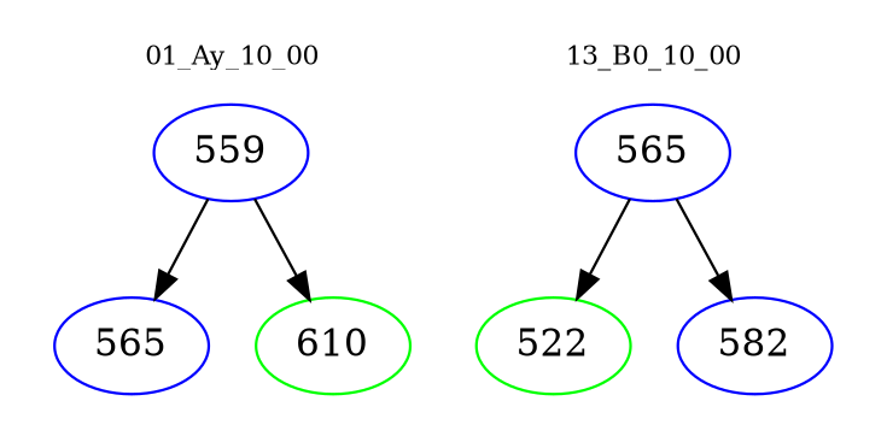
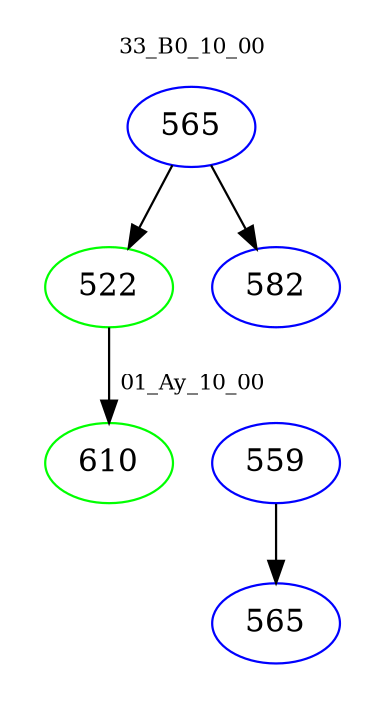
  digraph {
    node [color=blue]
    edge [color=black]
    n1 [label=559]
    n2 [label=565]
    n3 [color=green label=610]
    n4 [label=565]
    n5 [color=green label=522]
    n6 [label=582]
    subgraph cluster_1 {
      color=white
      fontsize=10
      label="01_Ay_10_00"
      n1
      n2
      n3
    }
    subgraph cluster_2 {
      color=white
      fontsize=10
-     label="13_B0_10_00"
+     label="33_B0_10_00"
      n4
      n5
      n6
    }
    n1 -> n2
-   n1 -> n3
+   n5 -> n3
    n4 -> n5
    n4 -> n6
  }
